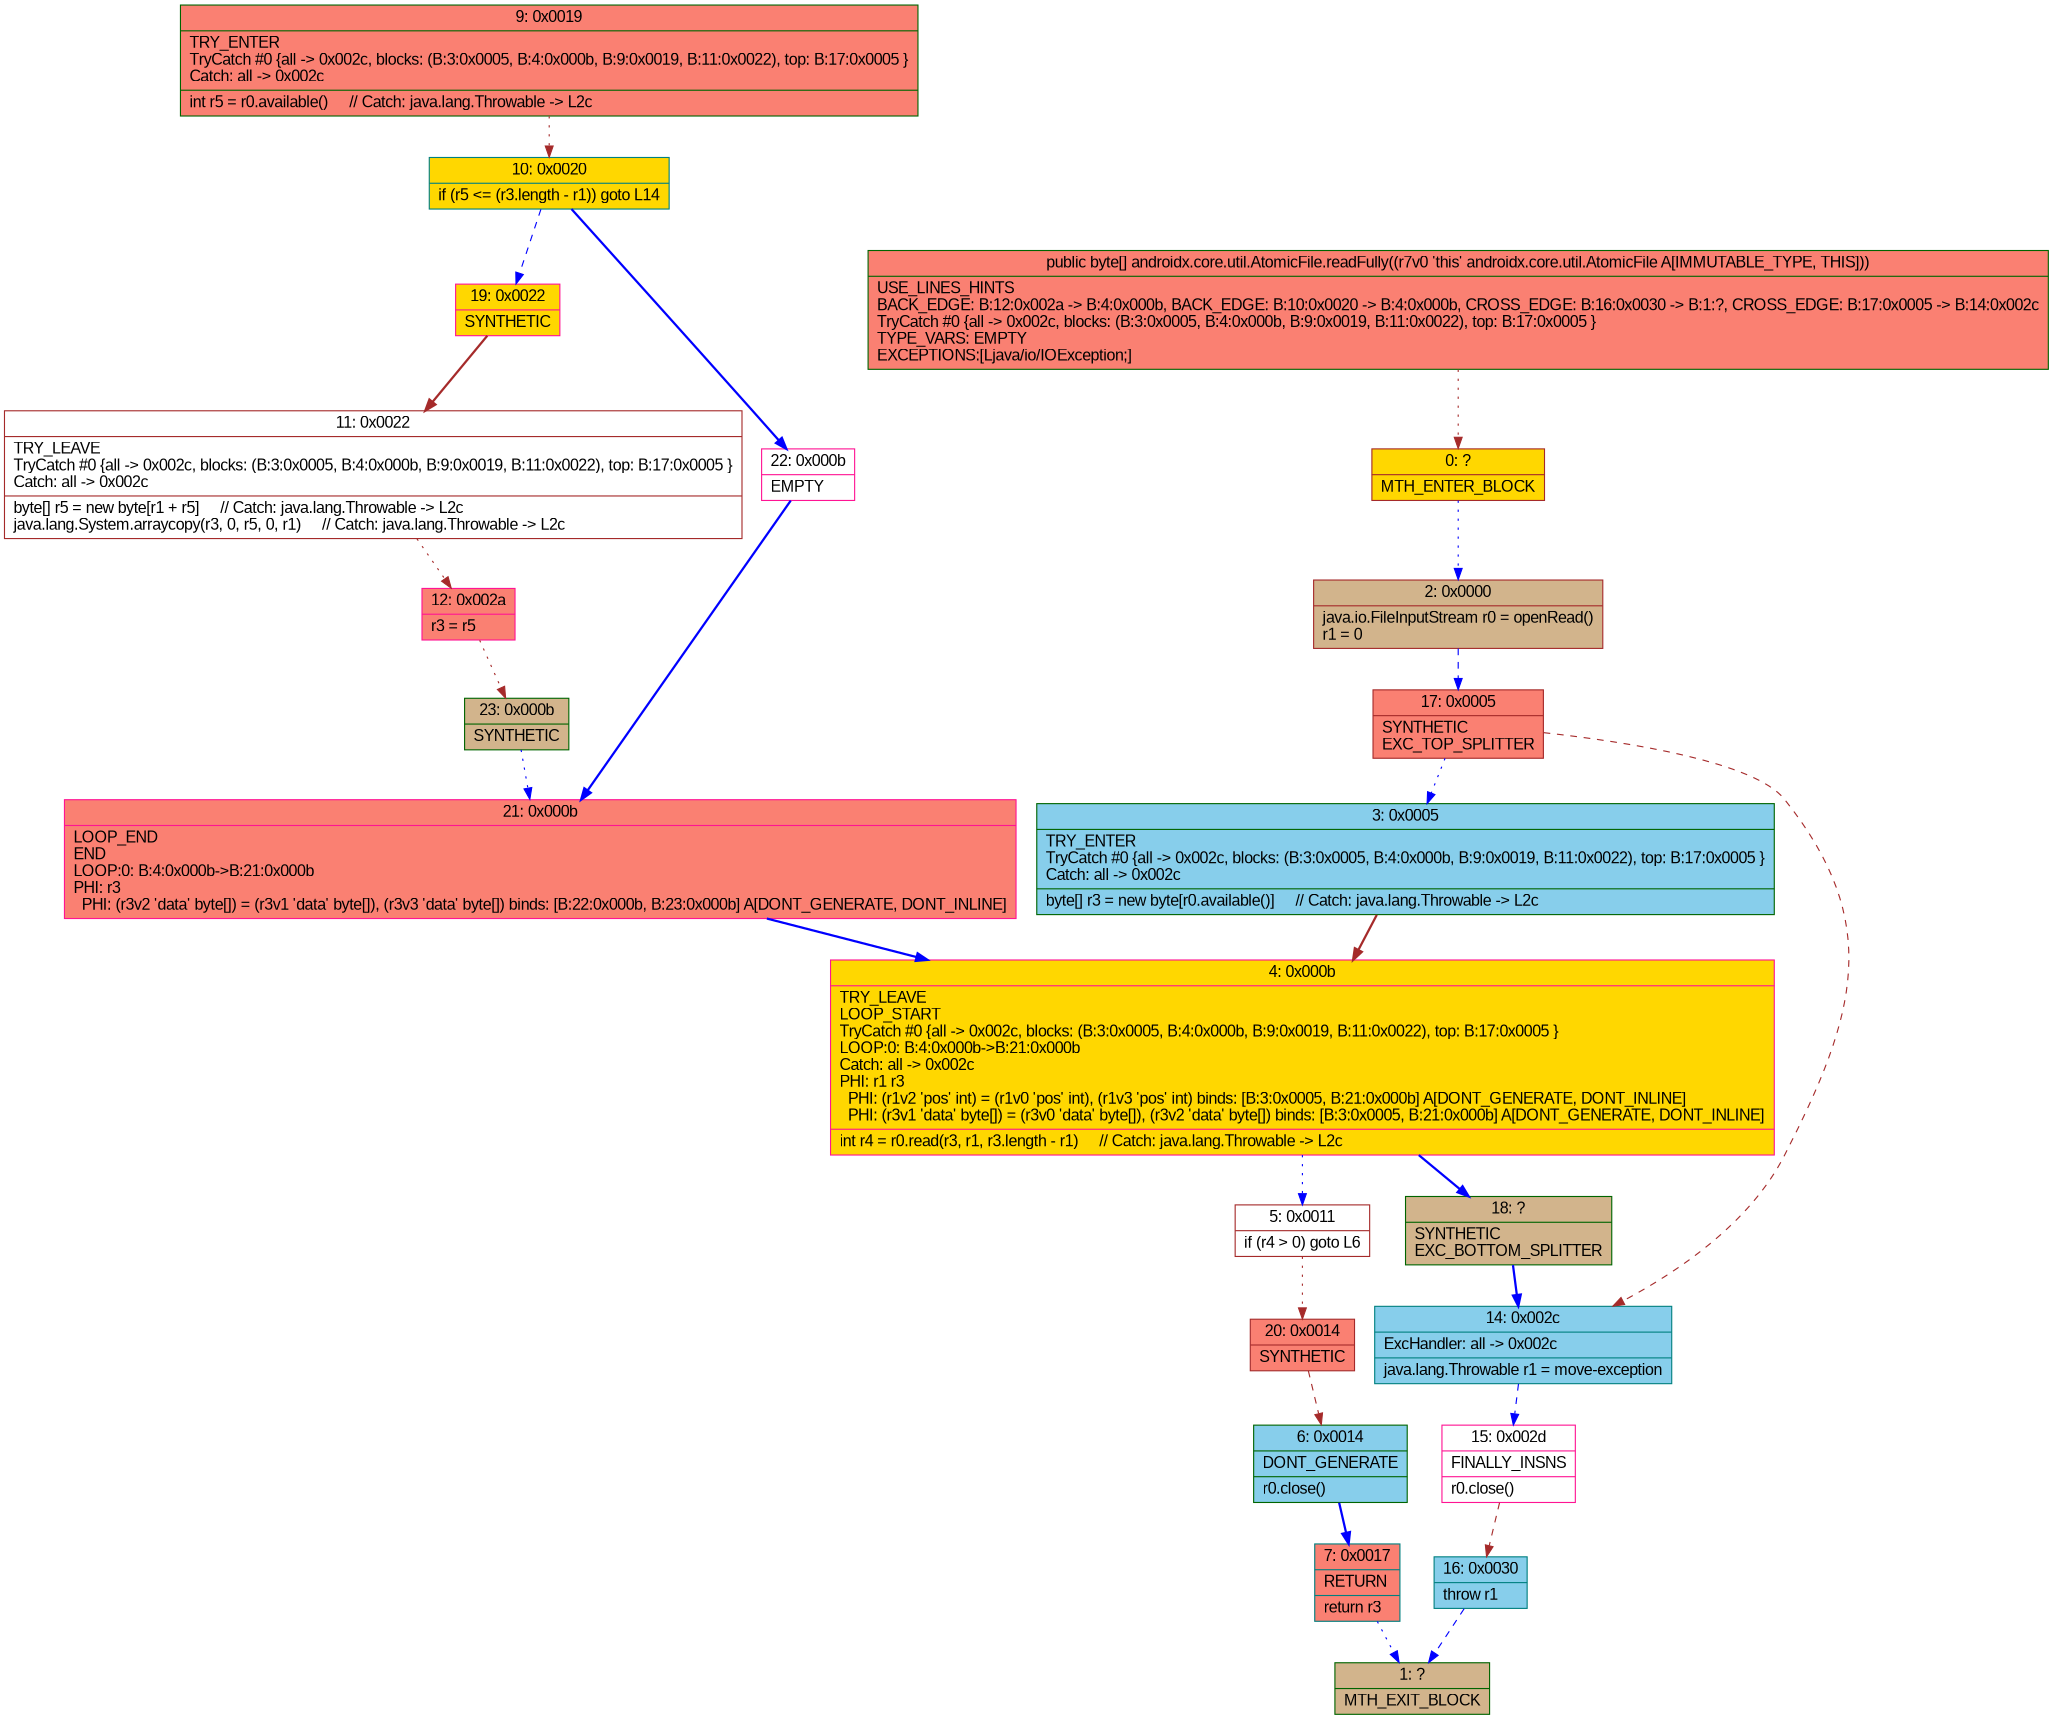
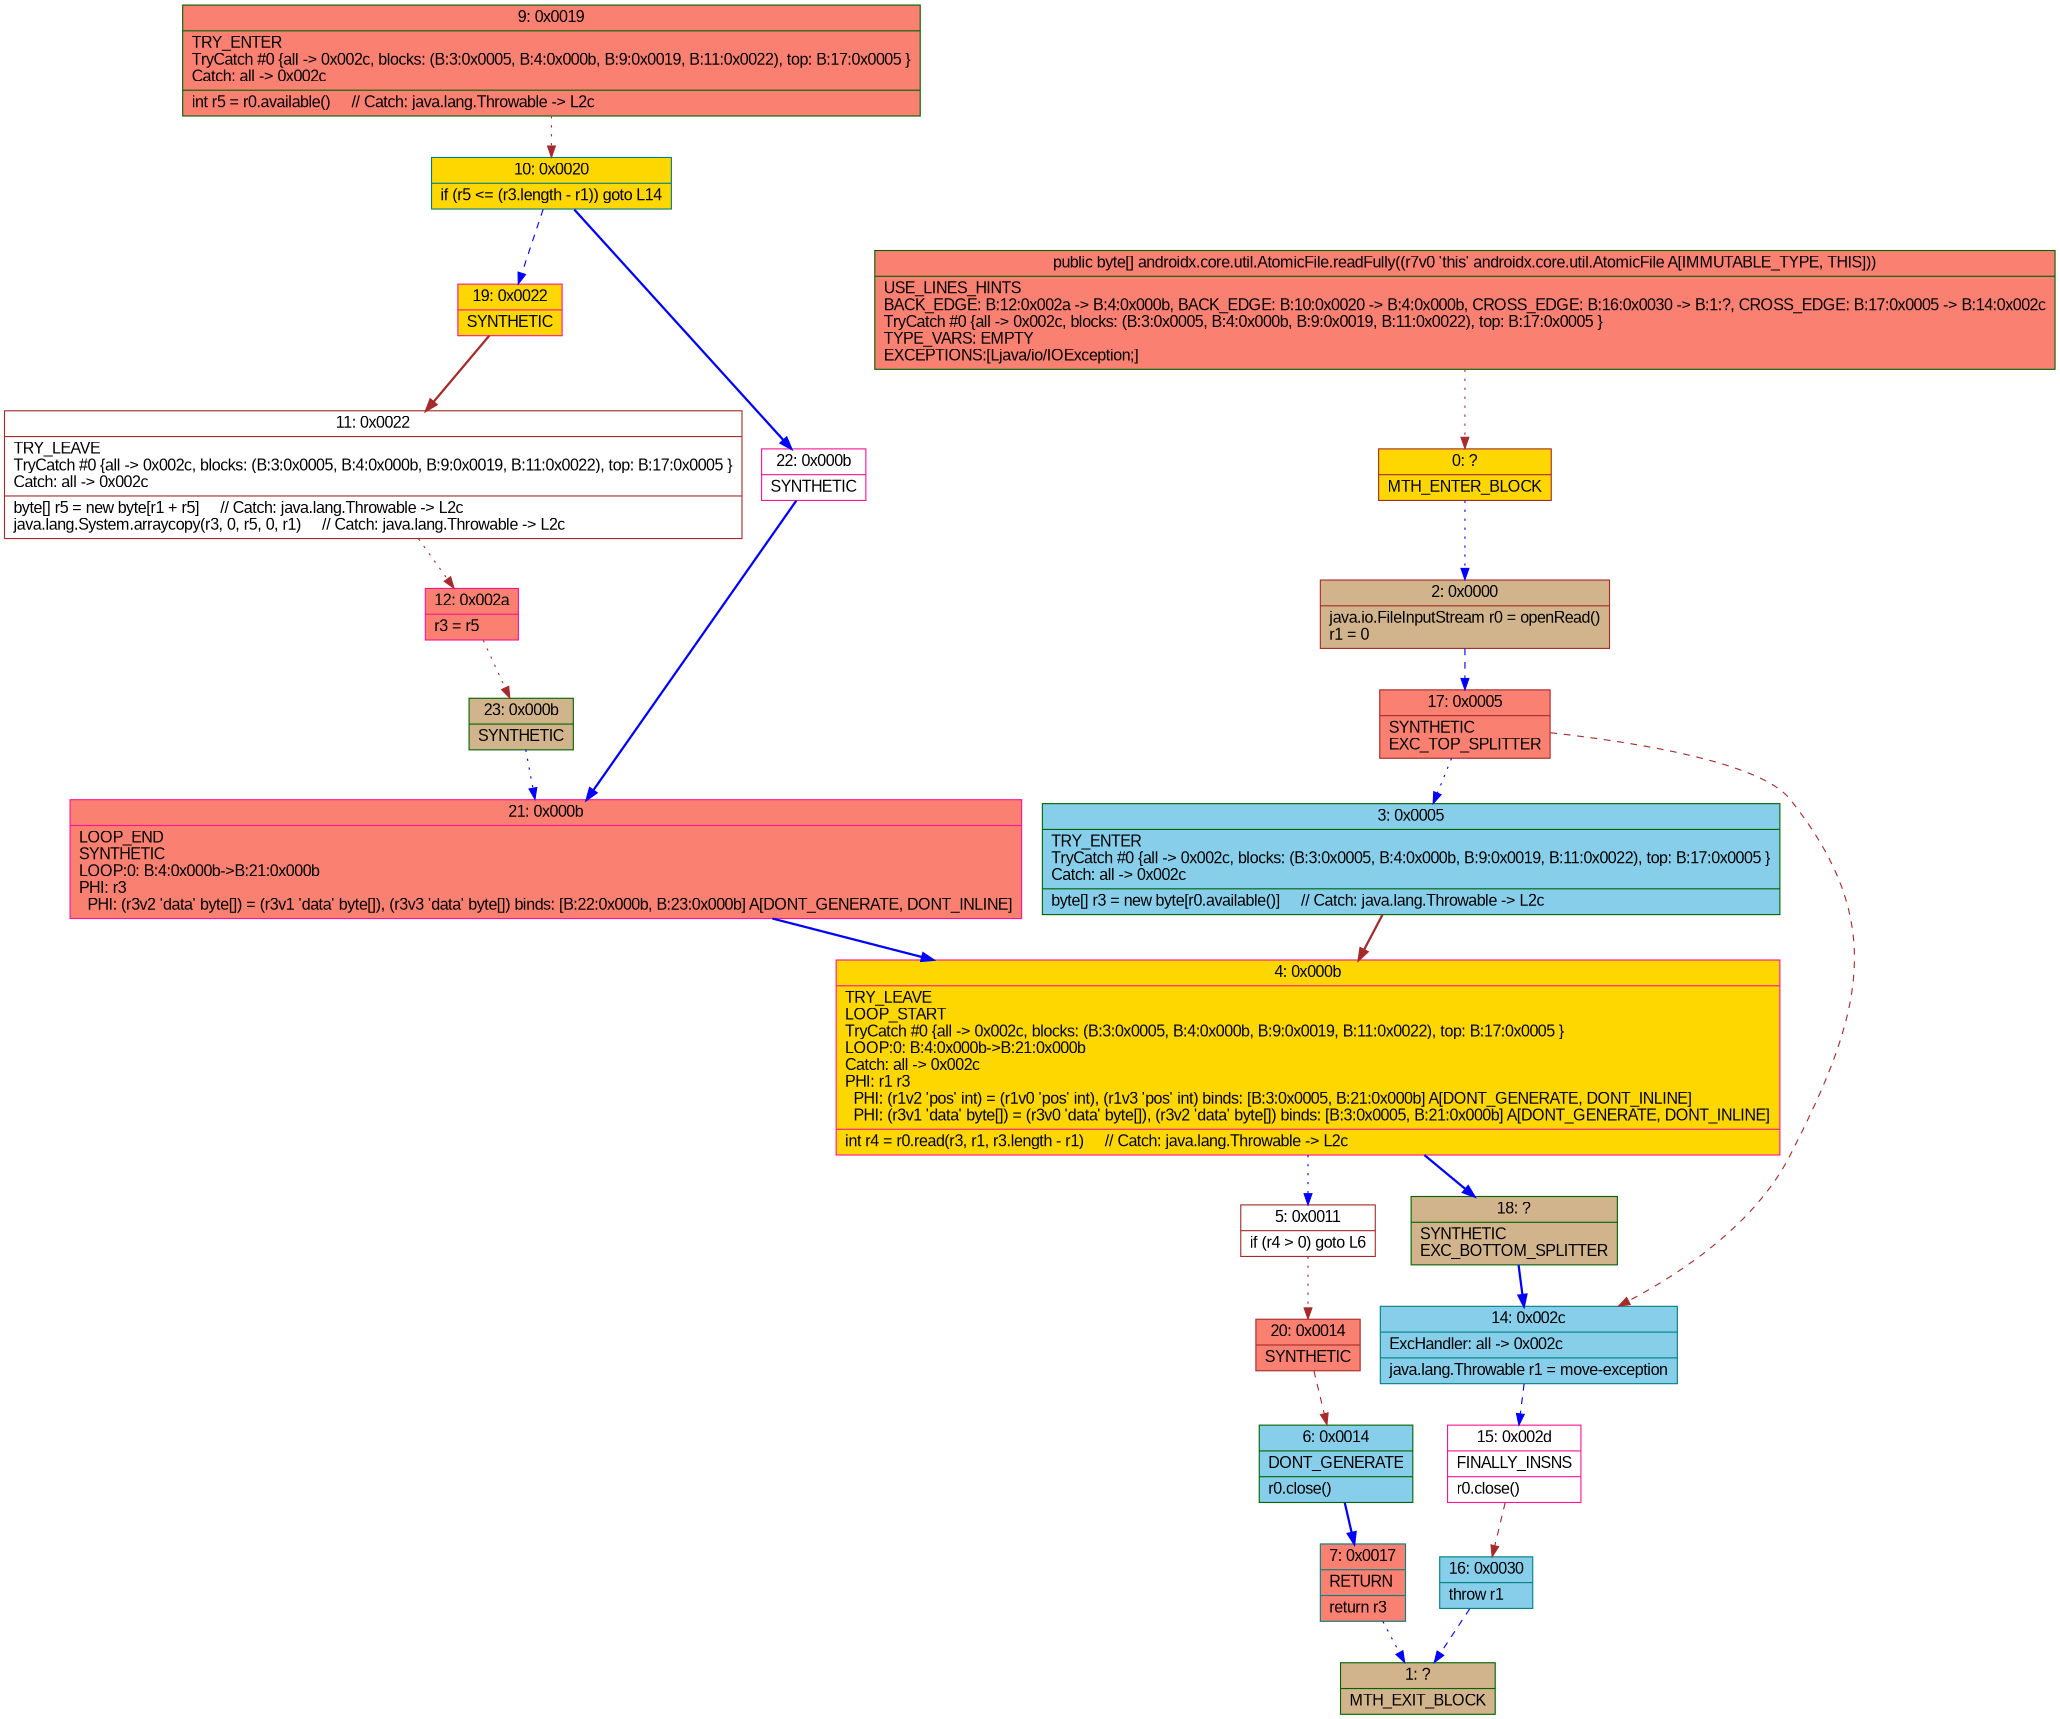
  digraph {
    fontname="Liberation Sans"
    node [color=darkgreen fillcolor=salmon fontname="Liberation Sans" shape=record style=filled]
    edge [color=blue fontname="Liberation Sans" style=dotted]
    n1 [color=brown fillcolor=gold label="{0\:\ ?|MTH_ENTER_BLOCK\l}"]
    n2 [color=brown fillcolor=tan label="{2\:\ 0x0000|java.io.FileInputStream r0 = openRead()\lr1 = 0\l}"]
    n3 [color=brown label="{17\:\ 0x0005|SYNTHETIC\lEXC_TOP_SPLITTER\l}"]
    n4 [fillcolor=skyblue label="{3\:\ 0x0005|TRY_ENTER\lTryCatch #0 \{all \-\> 0x002c, blocks: (B:3:0x0005, B:4:0x000b, B:9:0x0019, B:11:0x0022), top: B:17:0x0005 \}\lCatch: all \-\> 0x002c\l|byte[] r3 = new byte[r0.available()]     \/\/ Catch: java.lang.Throwable \-\> L2c\l}"]
    n5 [color=teal fillcolor=skyblue label="{14\:\ 0x002c|ExcHandler: all \-\> 0x002c\l|java.lang.Throwable r1 = move\-exception\l}"]
    n6 [color=deeppink fillcolor=gold label="{4\:\ 0x000b|TRY_LEAVE\lLOOP_START\lTryCatch #0 \{all \-\> 0x002c, blocks: (B:3:0x0005, B:4:0x000b, B:9:0x0019, B:11:0x0022), top: B:17:0x0005 \}\lLOOP:0: B:4:0x000b\-\>B:21:0x000b\lCatch: all \-\> 0x002c\lPHI: r1 r3 \l  PHI: (r1v2 'pos' int) = (r1v0 'pos' int), (r1v3 'pos' int) binds: [B:3:0x0005, B:21:0x000b] A[DONT_GENERATE, DONT_INLINE]\l  PHI: (r3v1 'data' byte[]) = (r3v0 'data' byte[]), (r3v2 'data' byte[]) binds: [B:3:0x0005, B:21:0x000b] A[DONT_GENERATE, DONT_INLINE]\l|int r4 = r0.read(r3, r1, r3.length \- r1)     \/\/ Catch: java.lang.Throwable \-\> L2c\l}"]
    n7 [color=deeppink fillcolor=white label="{15\:\ 0x002d|FINALLY_INSNS\l|r0.close()\l}"]
    n8 [color=brown fillcolor=white label="{5\:\ 0x0011|if (r4 \> 0) goto L6\l}"]
    n9 [fillcolor=tan label="{18\:\ ?|SYNTHETIC\lEXC_BOTTOM_SPLITTER\l}"]
    n10 [color=brown label="{20\:\ 0x0014|SYNTHETIC\l}"]
    n11 [fillcolor=skyblue label="{6\:\ 0x0014|DONT_GENERATE\l|r0.close()\l}"]
    n12 [label="{9\:\ 0x0019|TRY_ENTER\lTryCatch #0 \{all \-\> 0x002c, blocks: (B:3:0x0005, B:4:0x000b, B:9:0x0019, B:11:0x0022), top: B:17:0x0005 \}\lCatch: all \-\> 0x002c\l|int r5 = r0.available()     \/\/ Catch: java.lang.Throwable \-\> L2c\l}"]
    n13 [color=teal fillcolor=gold label="{10\:\ 0x0020|if (r5 \<= (r3.length \- r1)) goto L14\l}"]
    n14 [color=deeppink fillcolor=gold label="{19\:\ 0x0022|SYNTHETIC\l}"]
-   n15 [color=deeppink fillcolor=white label="{22\:\ 0x000b|EMPTY\l}"]
+   n15 [color=deeppink fillcolor=white label="{22\:\ 0x000b|SYNTHETIC\l}"]
    n16 [color=brown fillcolor=white label="{11\:\ 0x0022|TRY_LEAVE\lTryCatch #0 \{all \-\> 0x002c, blocks: (B:3:0x0005, B:4:0x000b, B:9:0x0019, B:11:0x0022), top: B:17:0x0005 \}\lCatch: all \-\> 0x002c\l|byte[] r5 = new byte[r1 + r5]     \/\/ Catch: java.lang.Throwable \-\> L2c\ljava.lang.System.arraycopy(r3, 0, r5, 0, r1)     \/\/ Catch: java.lang.Throwable \-\> L2c\l}"]
-   n17 [color=deeppink label="{21\:\ 0x000b|LOOP_END\lEND\lLOOP:0: B:4:0x000b\-\>B:21:0x000b\lPHI: r3 \l  PHI: (r3v2 'data' byte[]) = (r3v1 'data' byte[]), (r3v3 'data' byte[]) binds: [B:22:0x000b, B:23:0x000b] A[DONT_GENERATE, DONT_INLINE]\l}"]
+   n17 [color=deeppink label="{21\:\ 0x000b|LOOP_END\lSYNTHETIC\lLOOP:0: B:4:0x000b\-\>B:21:0x000b\lPHI: r3 \l  PHI: (r3v2 'data' byte[]) = (r3v1 'data' byte[]), (r3v3 'data' byte[]) binds: [B:22:0x000b, B:23:0x000b] A[DONT_GENERATE, DONT_INLINE]\l}"]
    n18 [color=deeppink label="{12\:\ 0x002a|r3 = r5\l}"]
    n19 [fillcolor=tan label="{23\:\ 0x000b|SYNTHETIC\l}"]
    n20 [color=teal label="{7\:\ 0x0017|RETURN\l|return r3\l}"]
    n21 [fillcolor=tan label="{1\:\ ?|MTH_EXIT_BLOCK\l}"]
    n22 [color=teal fillcolor=skyblue label="{16\:\ 0x0030|throw r1\l}"]
    n23 [label="{public byte[] androidx.core.util.AtomicFile.readFully((r7v0 'this' androidx.core.util.AtomicFile A[IMMUTABLE_TYPE, THIS]))  | USE_LINES_HINTS\lBACK_EDGE: B:12:0x002a \-\> B:4:0x000b, BACK_EDGE: B:10:0x0020 \-\> B:4:0x000b, CROSS_EDGE: B:16:0x0030 \-\> B:1:?, CROSS_EDGE: B:17:0x0005 \-\> B:14:0x002c\lTryCatch #0 \{all \-\> 0x002c, blocks: (B:3:0x0005, B:4:0x000b, B:9:0x0019, B:11:0x0022), top: B:17:0x0005 \}\lTYPE_VARS: EMPTY\lEXCEPTIONS:[Ljava\/io\/IOException;]\l}"]
    n1 -> n2
    n2 -> n3 [style=dashed]
    n3 -> n4
    n3 -> n5 [color=brown style=dashed]
    n4 -> n6 [color=brown style=bold]
    n5 -> n7 [style=dashed]
    n6 -> n8
    n6 -> n9 [style=bold]
    n7 -> n22 [color=brown style=dashed]
    n8 -> n10 [color=brown]
    n9 -> n5 [style=bold]
    n10 -> n11 [color=brown style=dashed]
    n11 -> n20 [style=bold]
    n12 -> n13 [color=brown]
    n13 -> n14 [style=dashed]
    n13 -> n15 [style=bold]
    n14 -> n16 [color=brown style=bold]
    n15 -> n17 [style=bold]
    n16 -> n18 [color=brown]
    n17 -> n6 [style=bold]
    n18 -> n19 [color=brown]
    n19 -> n17
    n20 -> n21
    n22 -> n21 [style=dashed]
    n23 -> n1 [color=brown]
  }
